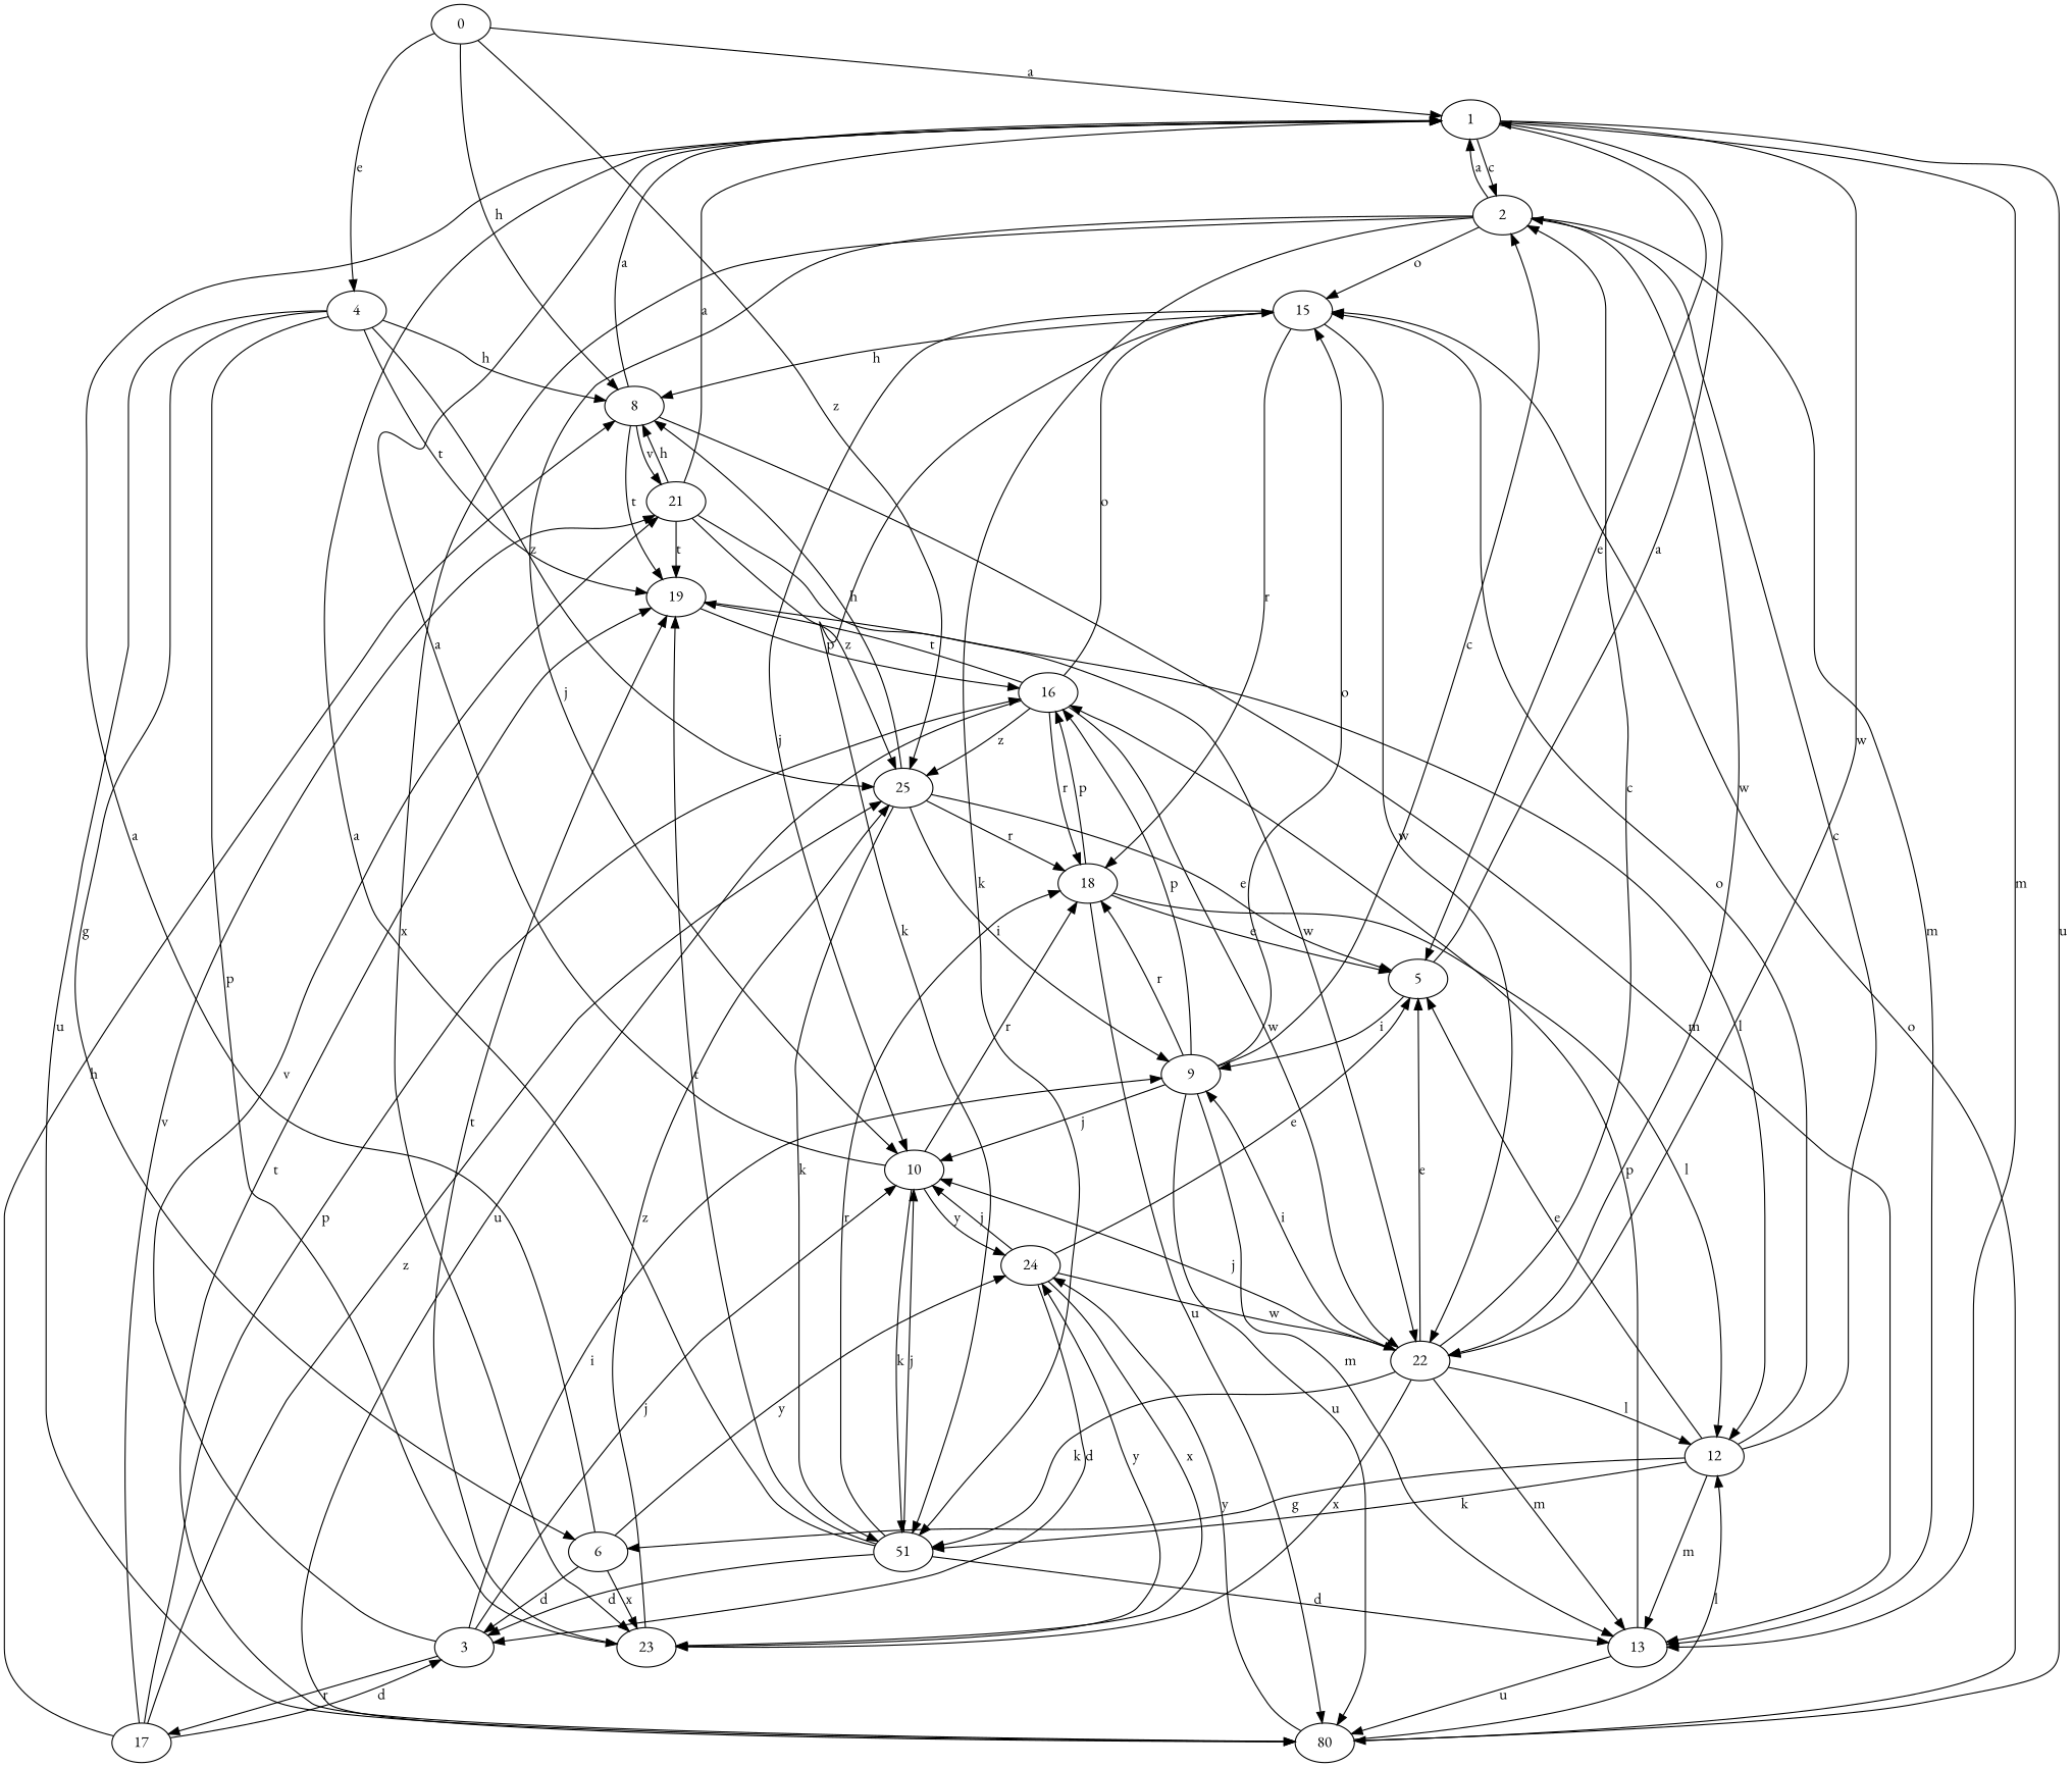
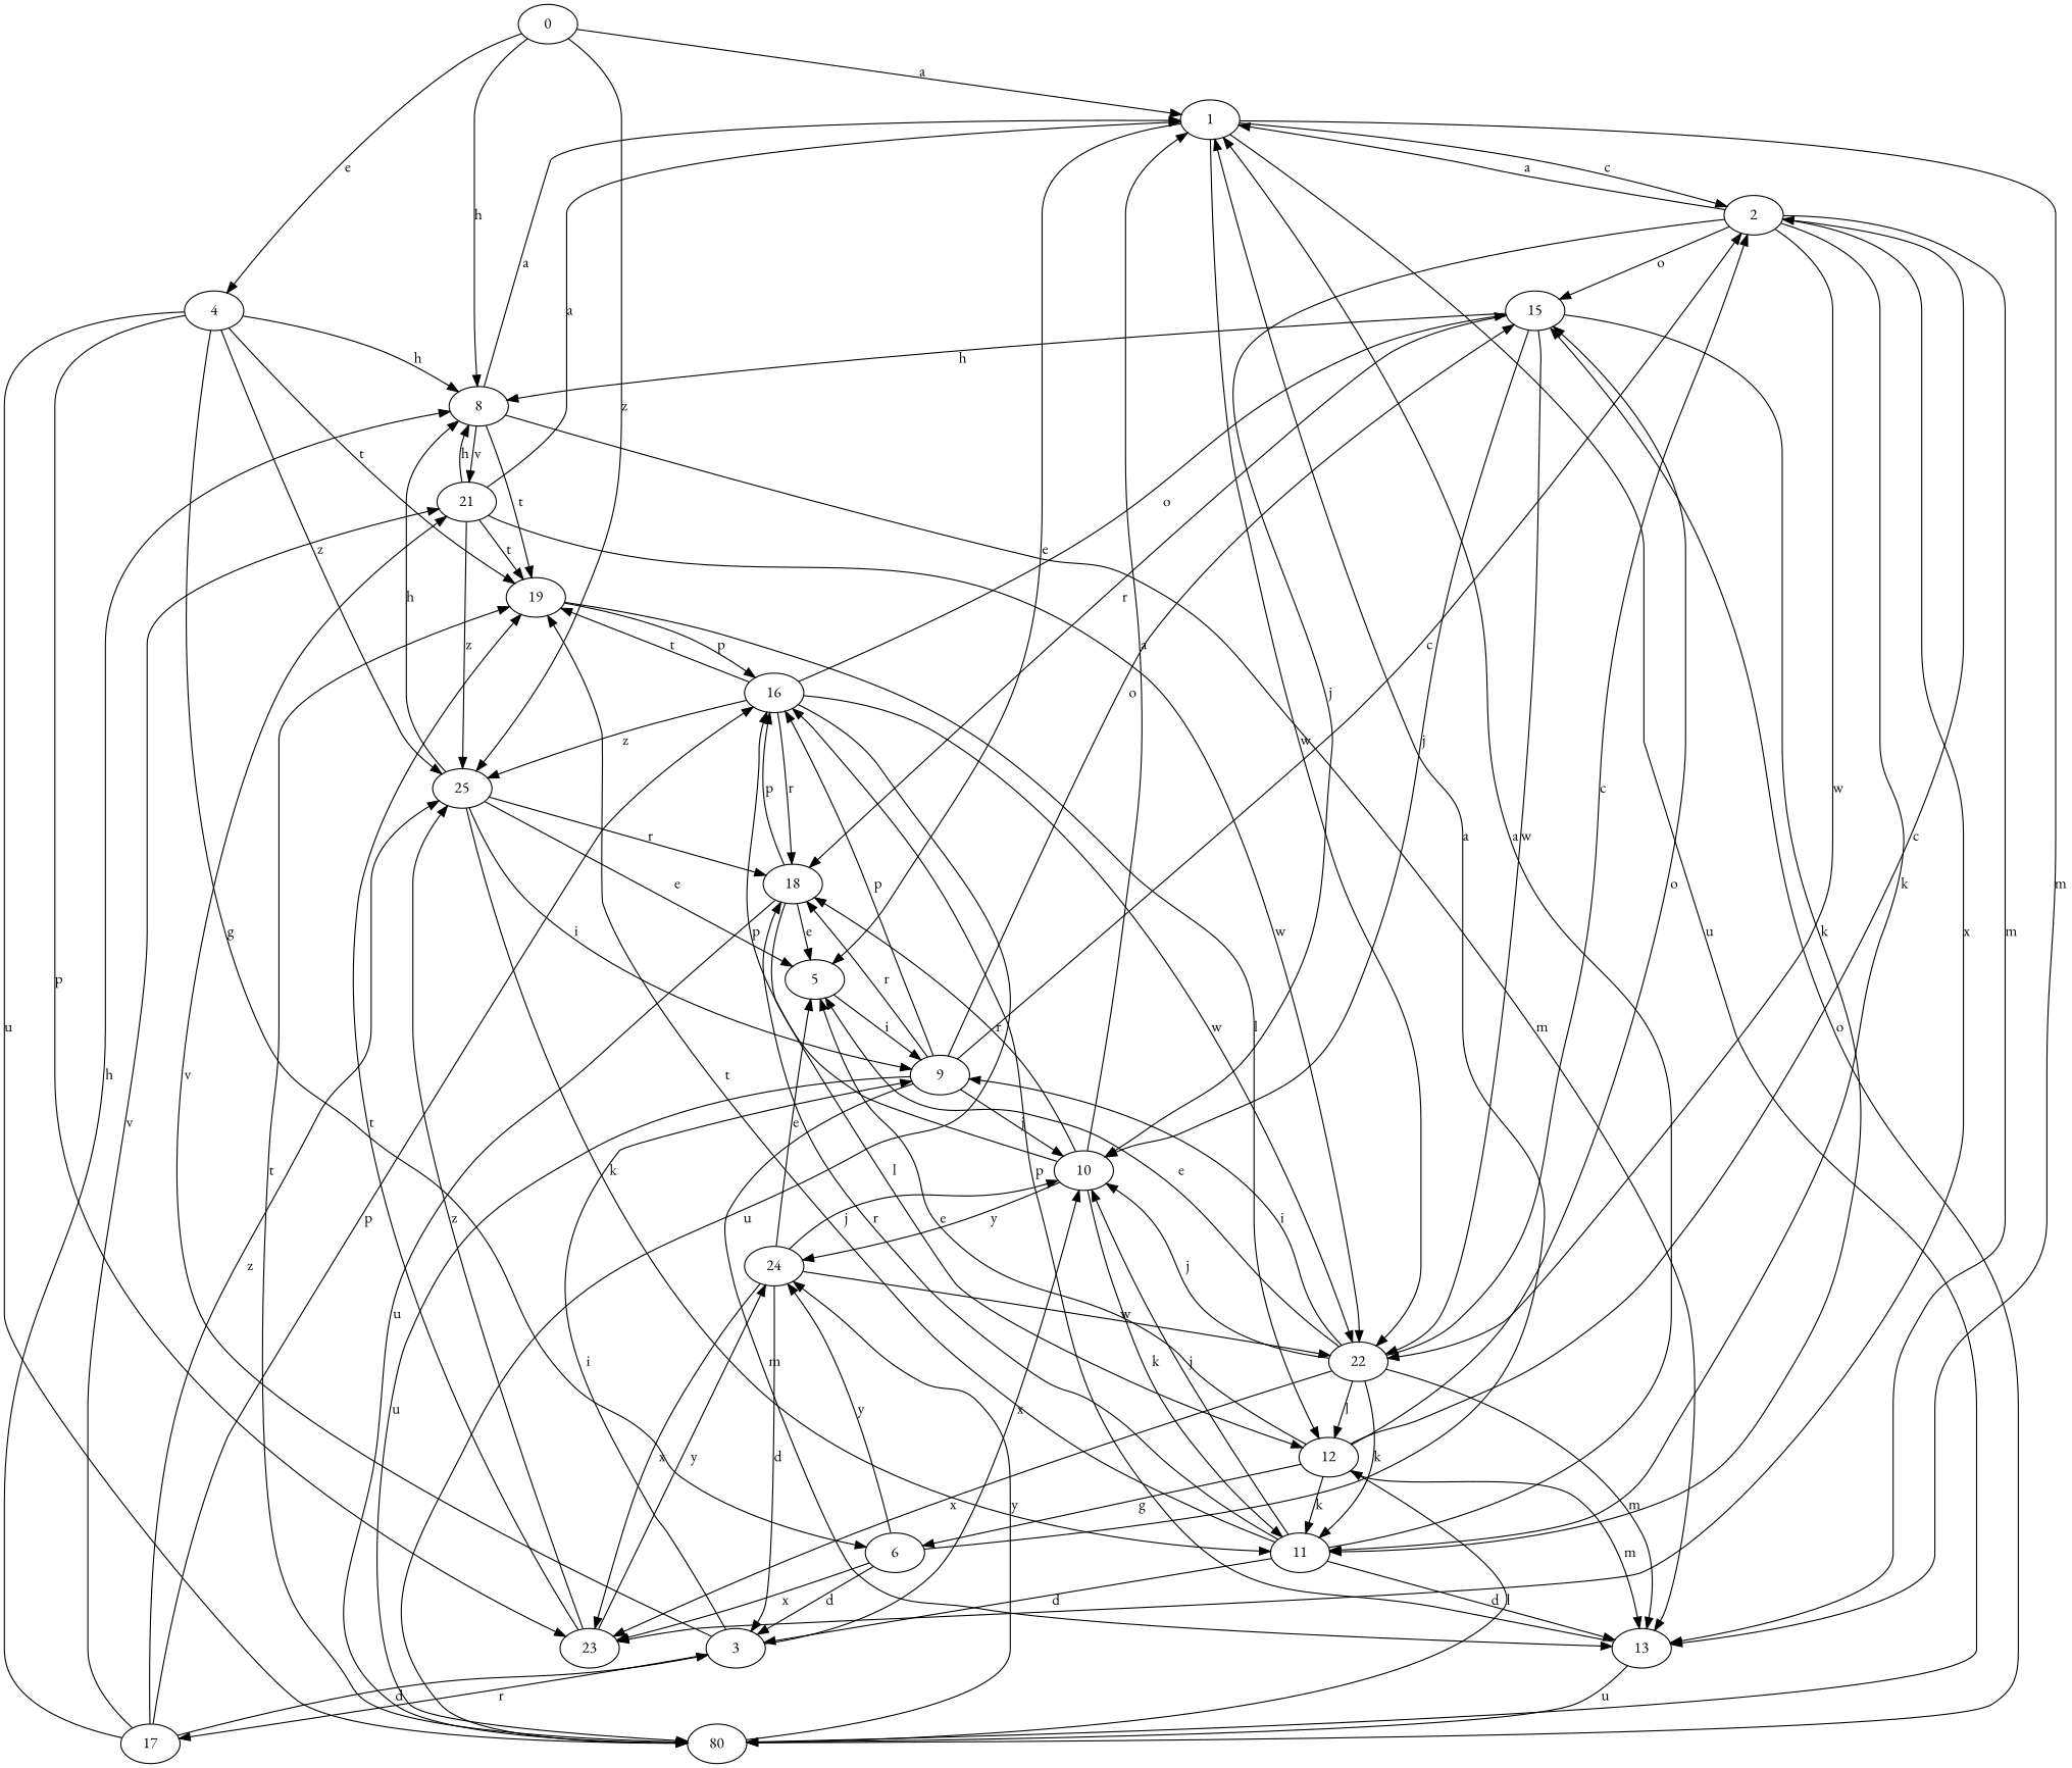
  strict digraph {
    fontname="EB Garamond"
    node [fontname="EB Garamond"]
    edge [fontname="EB Garamond"]
    0
    1
    4
    8
    25
    2
    5
    13
    n9 [label=80]
    22
    23
    6
    19
    21
-   11 [label=51]
+   11
    9
    18
    10
    15
    16
    24
    12
    3
    17
    0 -> 1 [label=a]
    0 -> 4 [label=e]
    0 -> 8 [label=h]
    0 -> 25 [label=z]
    1 -> 2 [label=c]
    1 -> 5 [label=e]
    1 -> 13 [label=m]
    1 -> n9 [label=u]
    1 -> 22 [label=w]
    4 -> 8 [label=h]
    4 -> 25 [label=z]
    4 -> n9 [label=u]
    4 -> 23 [label=p]
    4 -> 6 [label=g]
    4 -> 19 [label=t]
    8 -> 1 [label=a]
    8 -> 13 [label=m]
    8 -> 19 [label=t]
    8 -> 21 [label=v]
    25 -> 8 [label=h]
    25 -> 5 [label=e]
    25 -> 11 [label=k]
    25 -> 9 [label=i]
    25 -> 18 [label=r]
    2 -> 1 [label=a]
    2 -> 13 [label=m]
    2 -> 22 [label=w]
    2 -> 23 [label=x]
    2 -> 11 [label=k]
    2 -> 10 [label=j]
    2 -> 15 [label=o]
-   5 -> 1 [label=a]
    5 -> 9 [label=i]
    13 -> n9 [label=u]
    13 -> 16 [label=p]
    n9 -> 19 [label=t]
    n9 -> 15 [label=o]
    n9 -> 24 [label=y]
    n9 -> 12 [label=l]
    22 -> 2 [label=c]
    22 -> 5 [label=e]
    22 -> 13 [label=m]
    22 -> 23 [label=x]
    22 -> 11 [label=k]
    22 -> 9 [label=i]
    22 -> 10 [label=j]
    22 -> 12 [label=l]
    23 -> 25 [label=z]
    23 -> 19 [label=t]
    23 -> 24 [label=y]
    6 -> 1 [label=a]
    6 -> 23 [label=x]
    6 -> 24 [label=y]
    6 -> 3 [label=d]
    19 -> 16 [label=p]
    19 -> 12 [label=l]
    21 -> 1 [label=a]
    21 -> 8 [label=h]
    21 -> 25 [label=z]
    21 -> 22 [label=w]
    21 -> 19 [label=t]
    11 -> 1 [label=a]
    11 -> 13 [label=d]
    11 -> 19 [label=t]
    11 -> 18 [label=r]
    11 -> 10 [label=j]
    11 -> 3 [label=d]
    9 -> 2 [label=c]
    9 -> 13 [label=m]
    9 -> n9 [label=u]
    9 -> 18 [label=r]
    9 -> 10 [label=j]
    9 -> 15 [label=o]
    9 -> 16 [label=p]
    18 -> 5 [label=e]
    18 -> n9 [label=u]
    18 -> 16 [label=p]
    18 -> 12 [label=l]
    10 -> 1 [label=a]
    10 -> 11 [label=k]
    10 -> 18 [label=r]
+   10 -> 16 [label=p]
    10 -> 24 [label=y]
    15 -> 8 [label=h]
    15 -> 22 [label=w]
    15 -> 11 [label=k]
    15 -> 18 [label=r]
    15 -> 10 [label=j]
    16 -> 25 [label=z]
    16 -> n9 [label=u]
    16 -> 22 [label=w]
    16 -> 19 [label=t]
    16 -> 18 [label=r]
    16 -> 15 [label=o]
    24 -> 5 [label=e]
    24 -> 22 [label=w]
    24 -> 23 [label=x]
    24 -> 10 [label=j]
    24 -> 3 [label=d]
    12 -> 2 [label=c]
    12 -> 5 [label=e]
    12 -> 13 [label=m]
    12 -> 6 [label=g]
    12 -> 11 [label=k]
    12 -> 15 [label=o]
    3 -> 21 [label=v]
    3 -> 9 [label=i]
-   3 -> 10 [label=j]
+   3 -> 10 [label=x]
    3 -> 17 [label=r]
    17 -> 8 [label=h]
    17 -> 25 [label=z]
    17 -> 21 [label=v]
    17 -> 16 [label=p]
    17 -> 3 [label=d]
  }
